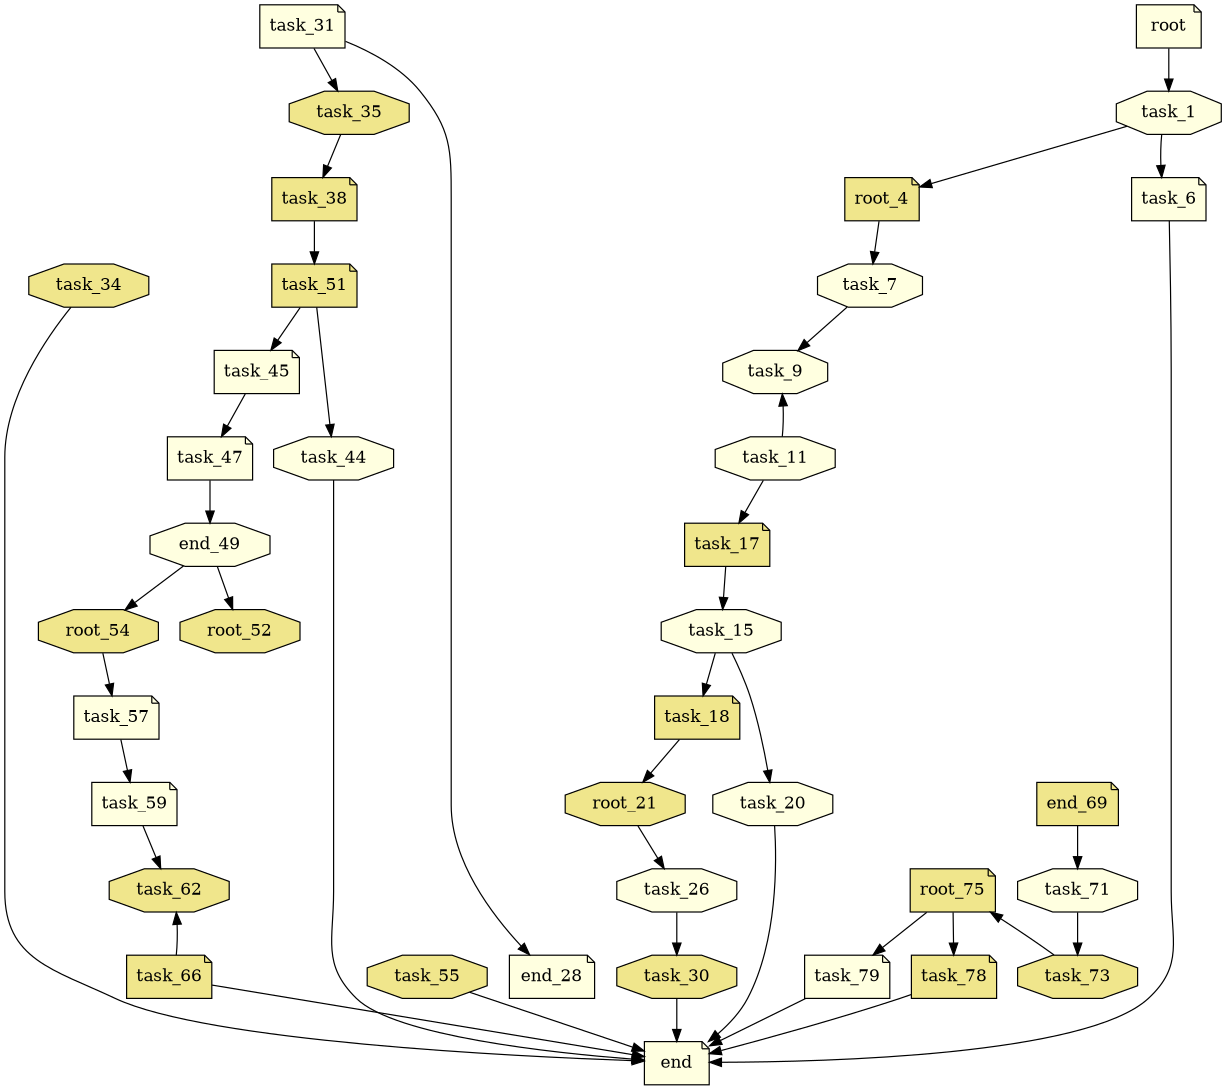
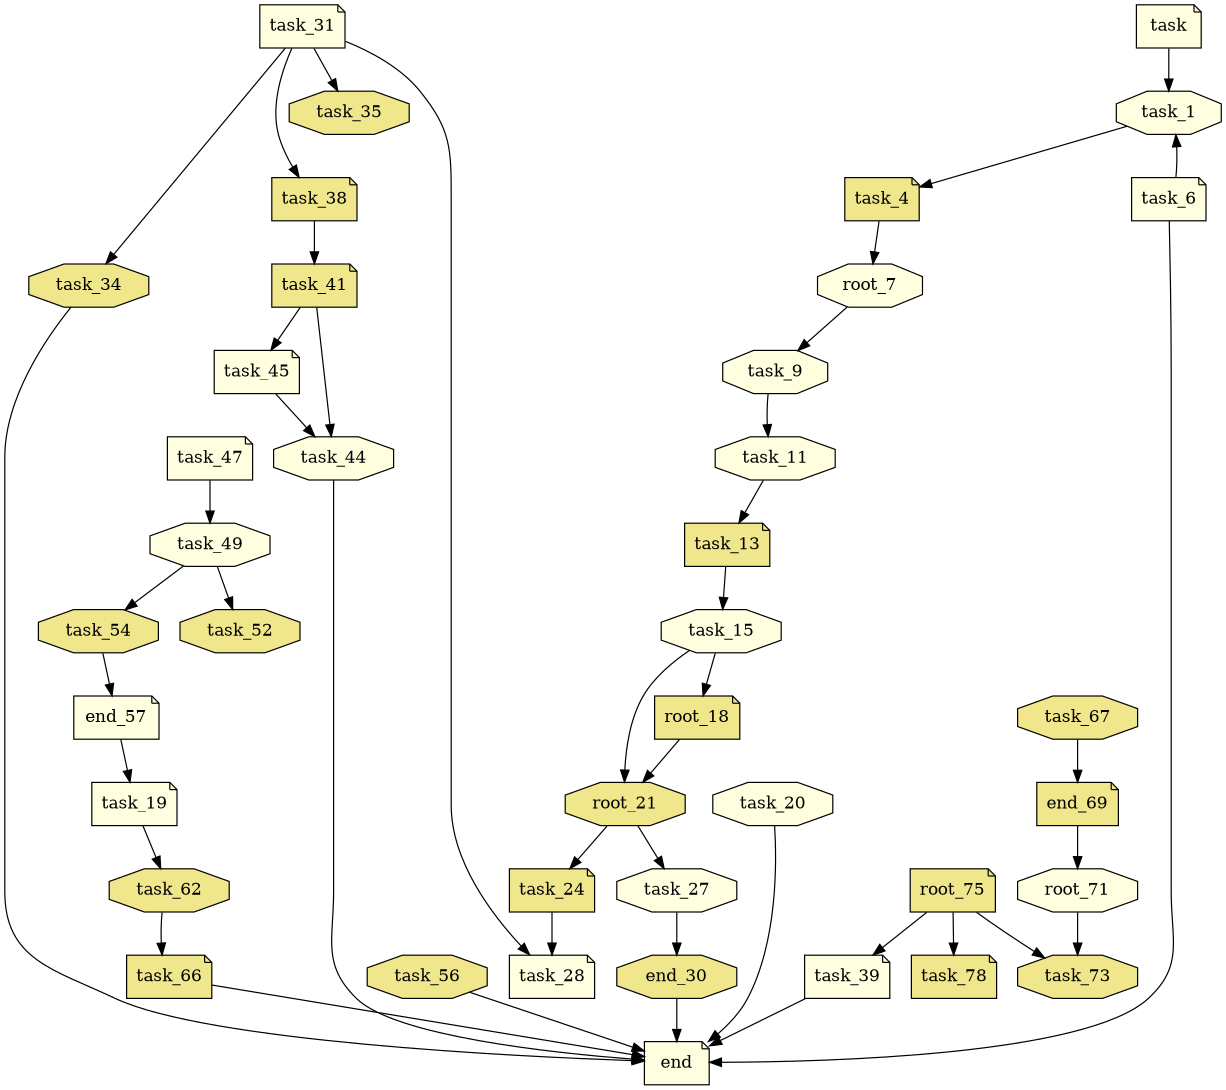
  digraph {
    node [fillcolor=lightyellow shape=octagon style=filled]
    task_1
-   root [shape=note]
-   task_4 [fillcolor=khaki shape=note label=root_4]
+   root [shape=note label=task]
+   task_4 [fillcolor=khaki shape=note]
    task_6 [shape=note]
-   task_7
+   task_7 [label=root_7]
    end [shape=note]
    task_9
    task_11
-   task_13 [fillcolor=khaki shape=note label=task_17]
+   task_13 [fillcolor=khaki shape=note]
    task_15
-   task_18 [fillcolor=khaki shape=note]
+   task_18 [fillcolor=khaki shape=note label=root_18]
    task_20
    n13 [fillcolor=khaki label=root_21]
-   task_26
-   task_28 [shape=note label=end_28]
-   task_30 [fillcolor=khaki]
+   task_24 [fillcolor=khaki shape=note]
+   task_26 [label=task_27]
+   task_28 [shape=note]
+   task_30 [fillcolor=khaki label=end_30]
    task_31 [shape=note]
    task_34 [fillcolor=khaki]
    task_35 [fillcolor=khaki]
    task_38 [fillcolor=khaki shape=note]
-   task_41 [fillcolor=khaki shape=note label=task_51]
+   task_41 [fillcolor=khaki shape=note]
    task_44
    task_45 [shape=note]
    task_47 [shape=note]
-   task_49 [label=end_49]
-   task_52 [fillcolor=khaki label=root_52]
-   task_54 [fillcolor=khaki label=root_54]
-   task_57 [shape=note]
-   task_56 [fillcolor=khaki label=task_55]
-   task_59 [shape=note]
+   task_49
+   task_52 [fillcolor=khaki]
+   task_54 [fillcolor=khaki]
+   task_57 [shape=note label=end_57]
+   task_56 [fillcolor=khaki]
+   task_59 [shape=note label=task_19]
    task_62 [fillcolor=khaki]
    task_66 [fillcolor=khaki shape=note]
+   task_67 [fillcolor=khaki]
    n35 [fillcolor=khaki label=end_69 shape=note]
-   task_71
+   task_71 [label=root_71]
    task_73 [fillcolor=khaki]
    n38 [fillcolor=khaki label=root_75 shape=note]
    task_78 [fillcolor=khaki shape=note]
-   task_79 [shape=note]
+   task_79 [shape=note label=task_39]
    task_1 -> task_4
-   task_1 -> task_6
+   task_6 -> task_1
    root -> task_1
    task_4 -> task_7
    task_6 -> end
    task_7 -> task_9
-   task_11 -> task_9
+   task_9 -> task_11
    task_11 -> task_13
    task_13 -> task_15
    task_15 -> task_18
-   task_15 -> task_20
+   task_15 -> n13
    task_18 -> n13
    task_20 -> end
+   n13 -> task_24
    n13 -> task_26
+   task_24 -> task_28
    task_26 -> task_30
    task_30 -> end
    task_31 -> task_28
+   task_31 -> task_34
    task_31 -> task_35
    task_34 -> end
-   task_35 -> task_38
+   task_31 -> task_38
    task_38 -> task_41
    task_41 -> task_44
    task_41 -> task_45
    task_44 -> end
-   task_45 -> task_47
+   task_45 -> task_44
    task_47 -> task_49
    task_49 -> task_52
    task_49 -> task_54
    task_54 -> task_57
    task_57 -> task_59
    task_56 -> end
    task_59 -> task_62
-   task_66 -> task_62
+   task_62 -> task_66
    task_66 -> end
+   task_67 -> n35
    n35 -> task_71
    task_71 -> task_73
-   task_73 -> n38
+   n38 -> task_73
    n38 -> task_78
    n38 -> task_79
-   task_78 -> end
    task_79 -> end
  }
